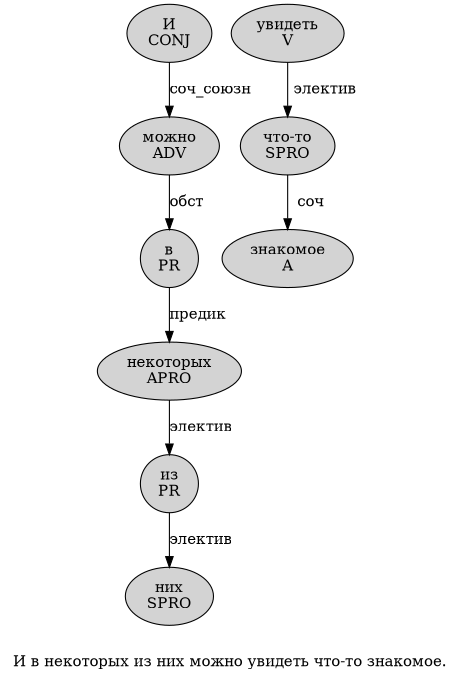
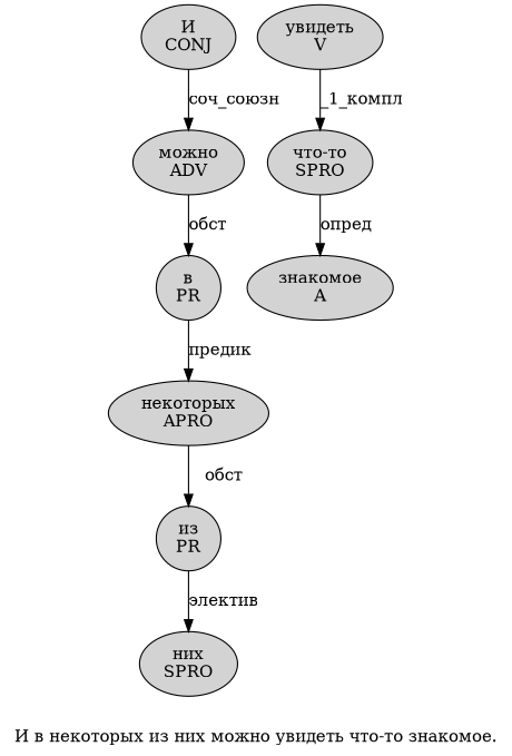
  digraph {
    label="И в некоторых из них можно увидеть что-то знакомое."
    node [fillcolor=lightgray penwidth=1 shape=ellipse style=filled]
    n1 [label="И\nCONJ"]
    n2 [label="можно\nADV"]
    n3 [label="в\nPR"]
    n4 [label="некоторых\nAPRO"]
    n5 [label="из\nPR"]
    n6 [label="них\nSPRO"]
    n7 [label="увидеть\nV"]
    n8 [label="что-то\nSPRO"]
    n9 [label="знакомое\nA"]
    n1 -> n2 [label="соч_союзн"]
    n2 -> n3 [label="обст"]
    n3 -> n4 [label="предик"]
-   n4 -> n5 [label="электив"]
+   n4 -> n5 [label="обст"]
    n5 -> n6 [label="электив"]
-   n7 -> n8 [label="электив"]
-   n8 -> n9 [label="соч"]
+   n7 -> n8 [label="_1_компл"]
+   n8 -> n9 [label="опред"]
  }
